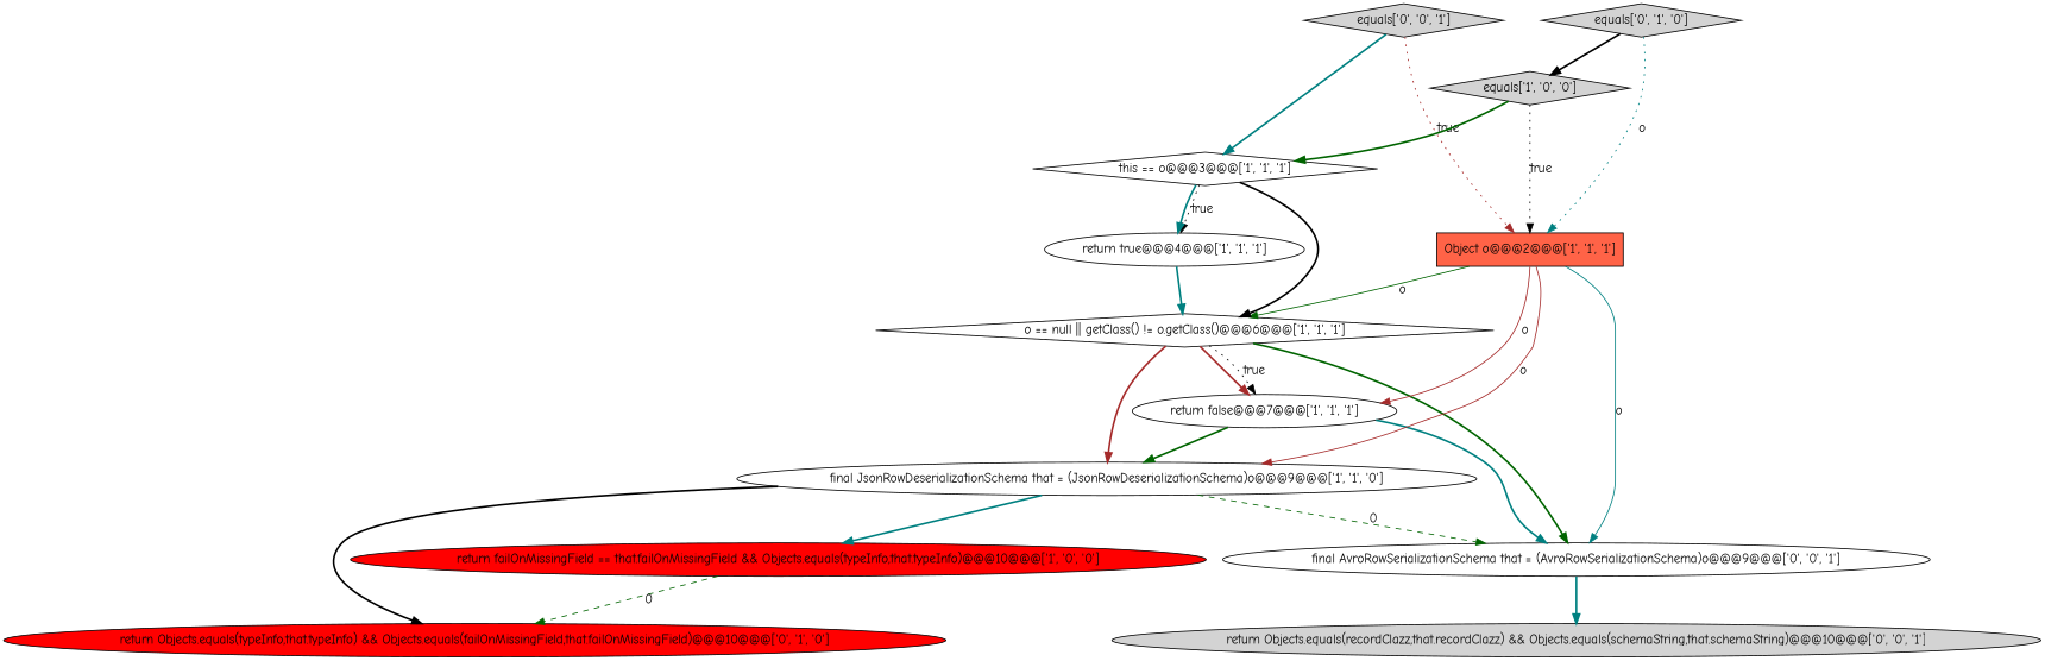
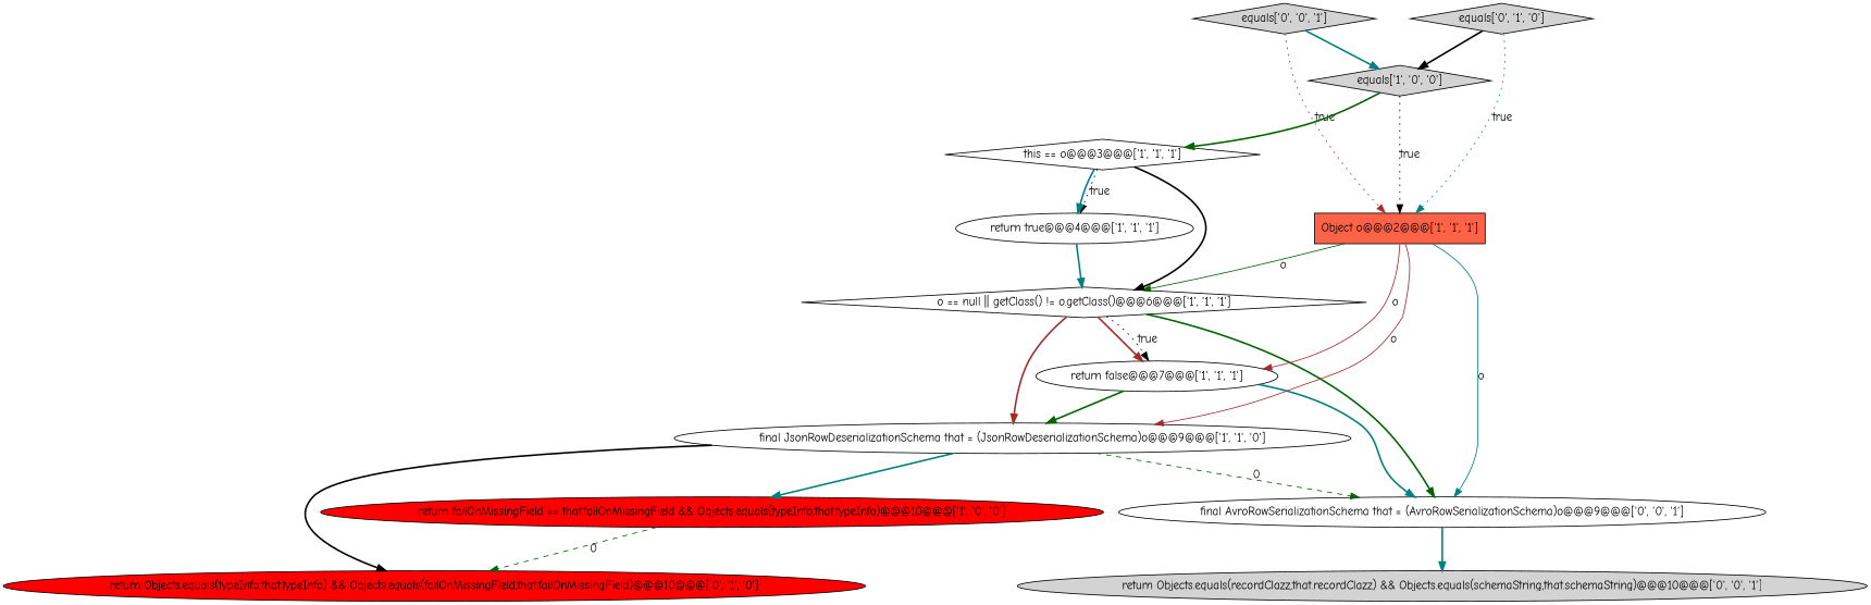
  digraph {
    fontname="Comic Neue"
    node [fillcolor=white fontname="Comic Neue" shape=ellipse style=filled]
    edge [color=teal fontname="Comic Neue" style=bold]
    n1 [label="return true@@@4@@@['1', '1', '1']"]
    n2 [label="o == null || getClass() != o.getClass()@@@6@@@['1', '1', '1']" shape=diamond]
    n3 [label="final JsonRowDeserializationSchema that = (JsonRowDeserializationSchema)o@@@9@@@['1', '1', '0']"]
    n4 [label="final AvroRowSerializationSchema that = (AvroRowSerializationSchema)o@@@9@@@['0', '0', '1']"]
    n5 [label="return false@@@7@@@['1', '1', '1']"]
    n6 [fillcolor=lightgray label="equals['0', '0', '1']" shape=diamond]
    n7 [fillcolor=tomato label="Object o@@@2@@@['1', '1', '1']" shape=box]
    n8 [label="this == o@@@3@@@['1', '1', '1']" shape=diamond]
    n9 [fillcolor=lightgray label="equals['1', '0', '0']" shape=diamond]
    n10 [fillcolor=red label="return failOnMissingField == that.failOnMissingField && Objects.equals(typeInfo,that.typeInfo)@@@10@@@['1', '0', '0']"]
    n11 [fillcolor=red label="return Objects.equals(typeInfo,that.typeInfo) && Objects.equals(failOnMissingField,that.failOnMissingField)@@@10@@@['0', '1', '0']"]
    n12 [fillcolor=lightgray label="return Objects.equals(recordClazz,that.recordClazz) && Objects.equals(schemaString,that.schemaString)@@@10@@@['0', '0', '1']"]
    n13 [fillcolor=lightgray label="equals['0', '1', '0']" shape=diamond]
    n1 -> n2
    n2 -> n3 [color=brown]
    n2 -> n4 [color=darkgreen]
    n2 -> n5 [color=brown]
    n2 -> n5 [color=black label=true style=dotted]
    n3 -> n4 [color=darkgreen label=0 style=dashed]
    n3 -> n10
    n3 -> n11 [color=black]
    n4 -> n12
    n5 -> n3 [color=darkgreen]
    n5 -> n4
    n6 -> n7 [color=brown label=true style=dotted]
-   n6 -> n8
+   n6 -> n9
    n7 -> n2 [color=darkgreen label=o style=solid]
    n7 -> n3 [color=brown label=o style=solid]
    n7 -> n4 [label=o style=solid]
    n7 -> n5 [color=brown label=o style=solid]
    n8 -> n1 [color=black label=true style=dotted]
    n8 -> n1
    n8 -> n2 [color=black]
    n9 -> n7 [color=black label=true style=dotted]
    n9 -> n8 [color=darkgreen]
    n10 -> n11 [color=darkgreen label=0 style=dashed]
-   n13 -> n7 [label=o style=dotted]
+   n13 -> n7 [label=true style=dotted]
    n13 -> n9 [color=black]
  }
